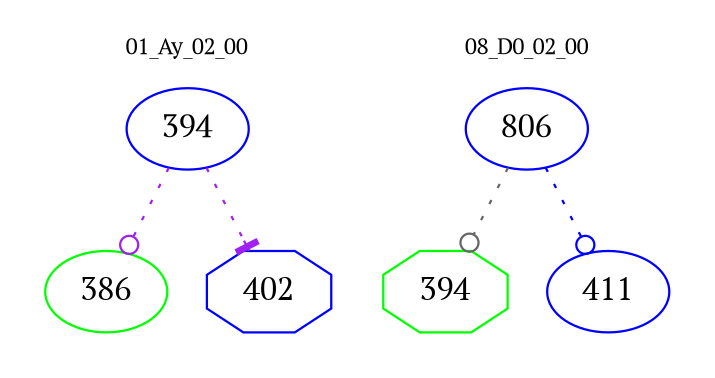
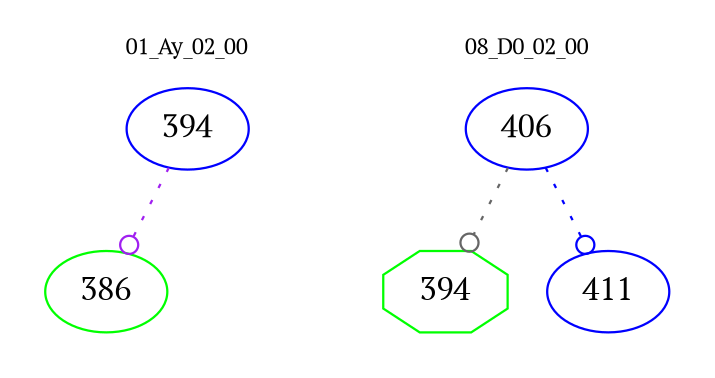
  digraph {
    fontname="PT Serif"
    node [color=blue fontname="PT Serif" shape=ellipse]
    edge [arrowhead=odot color=purple fontname="PT Serif" style=dotted]
    n1 [label=394]
    n2 [color=green label=386]
-   n3 [label=402 shape=octagon]
-   n4 [label=806]
+   n4 [label=406]
    n5 [color=green label=394 shape=octagon]
    n6 [label=411]
    subgraph cluster_1 {
      color=white
      fontsize=10
      label="01_Ay_02_00"
      n1
      n2
-     n3
    }
    subgraph cluster_2 {
      color=white
      fontsize=10
      label="08_D0_02_00"
      n4
      n5
      n6
    }
    n1 -> n2
-   n1 -> n3 [arrowhead=tee]
    n4 -> n5 [color=gray40]
    n4 -> n6 [color=blue]
  }
